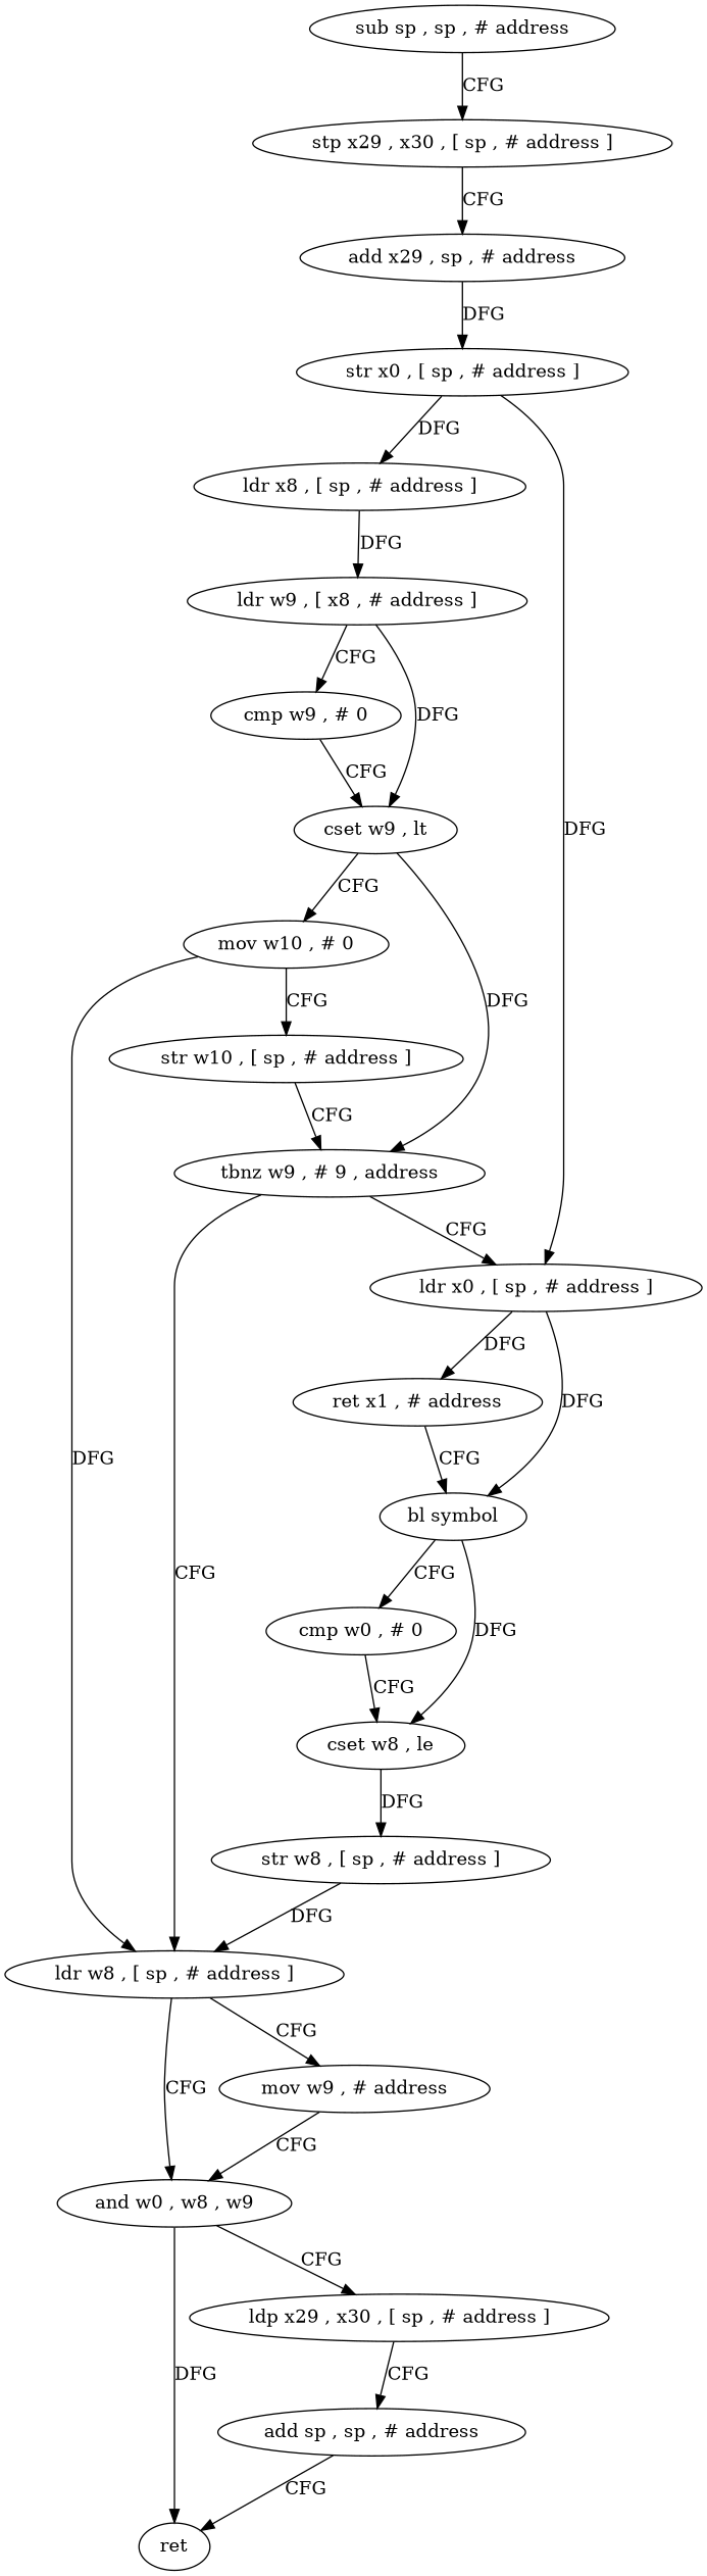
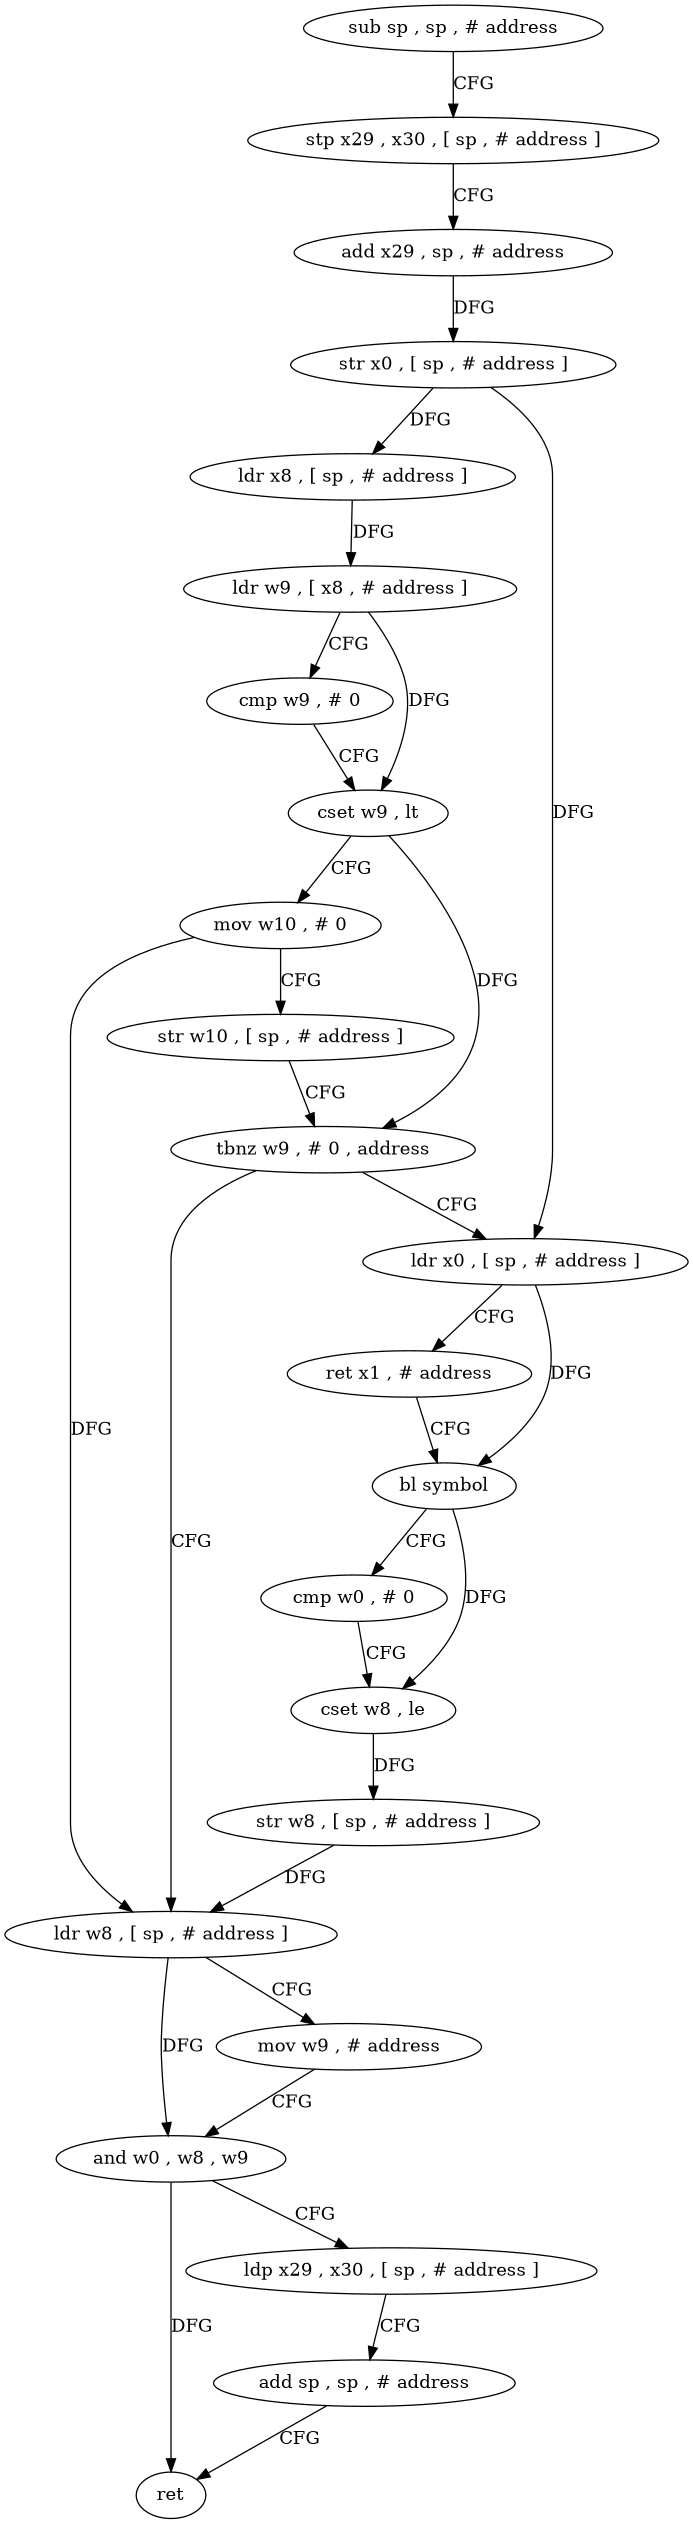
  digraph {
    n1 [label="sub sp , sp , # address"]
    n2 [label="stp x29 , x30 , [ sp , # address ]"]
    n3 [label="add x29 , sp , # address"]
    n4 [label="str x0 , [ sp , # address ]"]
    n5 [label="ldr x8 , [ sp , # address ]"]
    n6 [label="ldr x0 , [ sp , # address ]"]
    n7 [label="ldr w9 , [ x8 , # address ]"]
    n8 [label="ret x1 , # address"]
    n9 [label="bl symbol"]
    n10 [label="cmp w9 , # 0"]
    n11 [label="cset w9 , lt"]
    n12 [label="mov w10 , # 0"]
-   n13 [label="tbnz w9 , # 9 , address"]
+   n13 [label="tbnz w9 , # 0 , address"]
    n14 [label="str w10 , [ sp , # address ]"]
    n15 [label="ldr w8 , [ sp , # address ]"]
    n16 [label="mov w9 , # address"]
    n17 [label="and w0 , w8 , w9"]
    n18 [label="ldp x29 , x30 , [ sp , # address ]"]
    n19 [label=ret]
    n20 [label="cmp w0 , # 0"]
    n21 [label="cset w8 , le"]
    n22 [label="add sp , sp , # address"]
    n23 [label="str w8 , [ sp , # address ]"]
    n1 -> n2 [label=CFG]
    n2 -> n3 [label=CFG]
    n3 -> n4 [label=DFG]
    n4 -> n5 [label=DFG]
    n4 -> n6 [label=DFG]
    n5 -> n7 [label=DFG]
-   n6 -> n8 [label=DFG]
+   n6 -> n8 [label=CFG]
    n6 -> n9 [label=DFG]
    n7 -> n10 [label=CFG]
    n7 -> n11 [label=DFG]
    n8 -> n9 [label=CFG]
    n9 -> n20 [label=CFG]
    n9 -> n21 [label=DFG]
    n10 -> n11 [label=CFG]
    n11 -> n12 [label=CFG]
    n11 -> n13 [label=DFG]
    n12 -> n14 [label=CFG]
    n12 -> n15 [label=DFG]
    n13 -> n6 [label=CFG]
    n13 -> n15 [label=CFG]
    n14 -> n13 [label=CFG]
    n15 -> n16 [label=CFG]
-   n15 -> n17 [label=CFG]
+   n15 -> n17 [label=DFG]
    n16 -> n17 [label=CFG]
    n17 -> n18 [label=CFG]
    n17 -> n19 [label=DFG]
    n18 -> n22 [label=CFG]
    n20 -> n21 [label=CFG]
    n21 -> n23 [label=DFG]
    n22 -> n19 [label=CFG]
    n23 -> n15 [label=DFG]
  }
